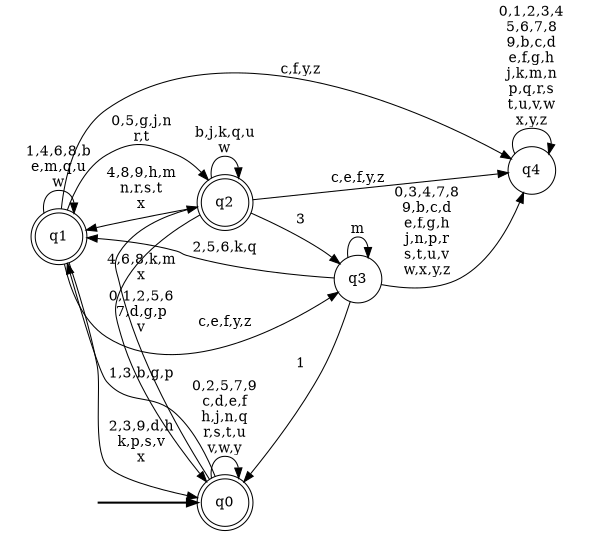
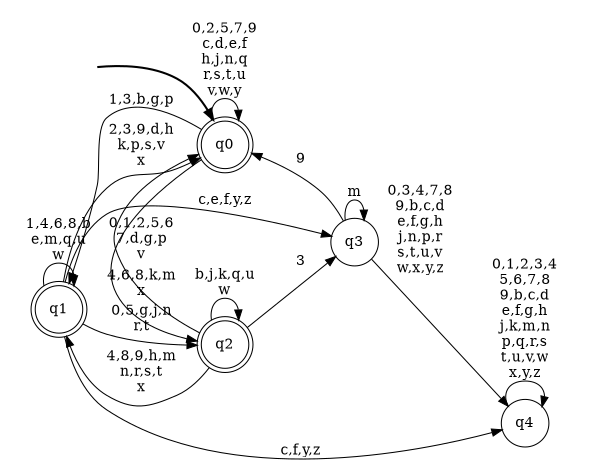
  digraph {
    rankdir=LR
    node [shape=doublecircle style=filled color=black fillcolor=white]
    __start0 [height=0 shape=none style=invis width=0 color="" fillcolor=""]
    n2 [label=q0 style="rounded,filled"]
    n3 [label=q1]
    n4 [label=q2 style="rounded,filled"]
    n5 [label=q4 shape=circle]
    n6 [label=q3 shape=circle]
    subgraph cluster_1 {
      nodesep=0.15
      ranksep=0.15
      style=invis
      __start0
      n2
    }
    __start0 -> n2 [penwidth=2]
    n2 -> n2 [label="0,2,5,7,9\nc,d,e,f\nh,j,n,q\nr,s,t,u\nv,w,y"]
    n2 -> n3 [label="1,3,b,g,p"]
    n2 -> n4 [label="4,6,8,k,m\nx"]
    n3 -> n2 [label="2,3,9,d,h\nk,p,s,v\nx"]
    n3 -> n3 [label="1,4,6,8,b\ne,m,q,u\nw"]
    n3 -> n4 [label="0,5,g,j,n\nr,t"]
    n3 -> n5 [label="c,f,y,z"]
    n3 -> n6 [label="c,e,f,y,z"]
    n4 -> n2 [label="0,1,2,5,6\n7,d,g,p\nv"]
    n4 -> n3 [label="4,8,9,h,m\nn,r,s,t\nx"]
    n4 -> n4 [label="b,j,k,q,u\nw"]
-   n4 -> n5 [label="c,e,f,y,z"]
    n4 -> n6 [label=3]
    n5 -> n5 [label="0,1,2,3,4\n5,6,7,8\n9,b,c,d\ne,f,g,h\nj,k,m,n\np,q,r,s\nt,u,v,w\nx,y,z"]
-   n6 -> n2 [label=1]
-   n6 -> n3 [label="2,5,6,k,q"]
+   n6 -> n2 [label=9]
    n6 -> n5 [label="0,3,4,7,8\n9,b,c,d\ne,f,g,h\nj,n,p,r\ns,t,u,v\nw,x,y,z"]
    n6 -> n6 [label=m]
  }
